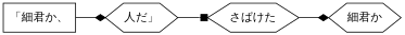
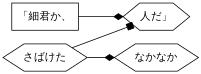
  digraph {
    rankdir=LR
    node [shape=hexagon]
    edge [arrowhead=diamond]
    n1 [label="「細君か、" shape=box]
    n2 [label="人だ」"]
-   n3 [label="細君か"]
+   n3 [label="なかなか"]
    n4 [label="さばけた"]
    n1 -> n2
-   n2 -> n4 [arrowhead=box]
+   n4 -> n2 [arrowhead=box]
    n4 -> n3
  }
